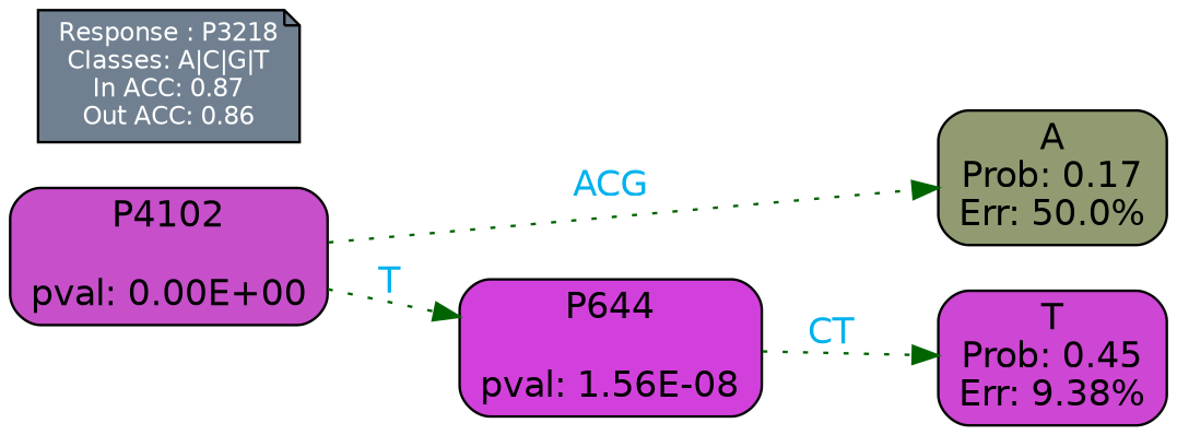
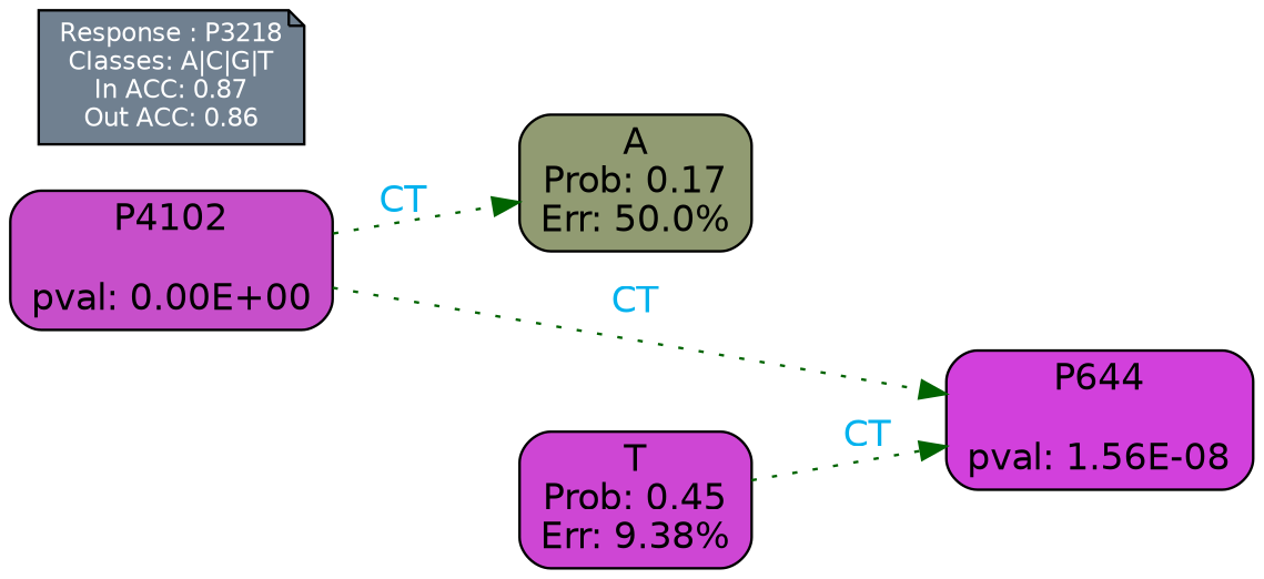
  digraph {
    rankdir=LR
    ranksep=equally
    splines=polylines
    node [color=black fontname=helvetica shape=box style="filled, rounded"]
    edge [color=darkgreen fontcolor=deepskyblue2 fontname=helvetica style=dotted]
    n1 [fillcolor="#919b72" label="A\nProb: 0.17\nErr: 50.0%"]
    n2 [fillcolor="#ce46d4" label="T\nProb: 0.45\nErr: 9.38%"]
    n3 [align=left fillcolor=slategray fontcolor=white fontsize=10 label="Response : P3218\nClasses: A|C|G|T\nIn ACC: 0.87\nOut ACC: 0.86\n" shape=note style=filled]
    n4 [fillcolor="#c74fca" label="P4102\n\npval: 0.00E+00"]
    n5 [fillcolor="#d240dc" label="P644\n\npval: 1.56E-08"]
    subgraph sub_1 {
      rank=same
      n1
      n2
    }
    subgraph sub_2 {
      rank=same
      n3
      n4
    }
-   n4 -> n1 [label=ACG]
-   n4 -> n5 [label=T]
-   n5 -> n2 [label=CT]
+   n4 -> n1 [label=CT]
+   n4 -> n5 [label=CT]
+   n2 -> n5 [label=CT]
  }
